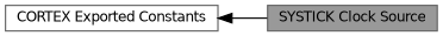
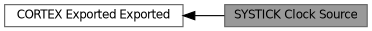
  digraph {
    rankdir=LR
    node [fontname=Helvetica fontsize=10 shape=box style=filled]
    n1 [color=gray40 fillcolor=grey60 fontcolor=black height=0.2 label="SYSTICK Clock Source" width=0.4]
-   n2 [color=grey40 fillcolor=white height=0.2 label="CORTEX Exported Constants" width=0.4]
+   n2 [color=grey40 fillcolor=white height=0.2 label="CORTEX Exported Exported" width=0.4]
    n2 -> n1 [dir=back fontname=Helvetica fontsize=10 labelfontname=Helvetica labelfontsize=10 shape=plaintext style=solid]
  }
